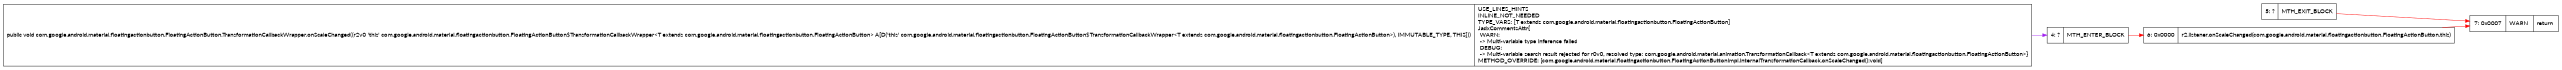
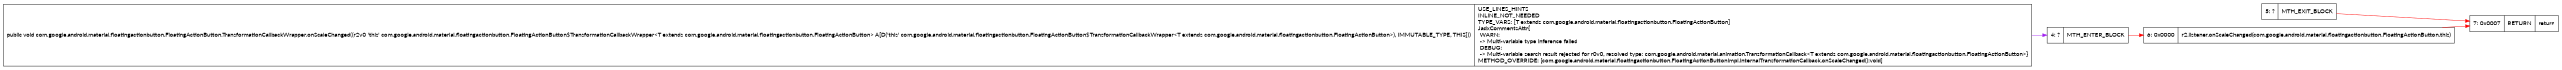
  digraph {
    fontname=Lato
    rankdir=LR
    node [fontname=Lato shape=record]
    edge [color=red fontname=Lato]
    n1 [label="{4\:\ ?|MTH_ENTER_BLOCK\l}"]
    n2 [label="{6\:\ 0x0000|r2.listener.onScaleChanged(com.google.android.material.floatingactionbutton.FloatingActionButton.this)\l}"]
-   n3 [label="{7\:\ 0x0007|WARN\l|return\l}"]
+   n3 [label="{7\:\ 0x0007|RETURN\l|return\l}"]
    n4 [label="{5\:\ ?|MTH_EXIT_BLOCK\l}"]
    n5 [label="{public void com.google.android.material.floatingactionbutton.FloatingActionButton.TransformationCallbackWrapper.onScaleChanged((r2v0 'this' com.google.android.material.floatingactionbutton.FloatingActionButton$TransformationCallbackWrapper\<T extends com.google.android.material.floatingactionbutton.FloatingActionButton\> A[D('this' com.google.android.material.floatingactionbutton.FloatingActionButton$TransformationCallbackWrapper\<T extends com.google.android.material.floatingactionbutton.FloatingActionButton\>), IMMUTABLE_TYPE, THIS]))  | USE_LINES_HINTS\lINLINE_NOT_NEEDED\lTYPE_VARS: [T extends com.google.android.material.floatingactionbutton.FloatingActionButton]\lJadxCommentsAttr\{\l WARN: \l \-\> Multi\-variable type inference failed\l DEBUG: \l \-\> Multi\-variable search result rejected for r0v0, resolved type: com.google.android.material.animation.TransformationCallback\<T extends com.google.android.material.floatingactionbutton.FloatingActionButton\>\}\lMETHOD_OVERRIDE: [com.google.android.material.floatingactionbutton.FloatingActionButtonImpl.InternalTransformationCallback.onScaleChanged():void]\l}"]
    n1 -> n2
    n2 -> n3
    n4 -> n3
    n5 -> n1 [color=purple]
  }
